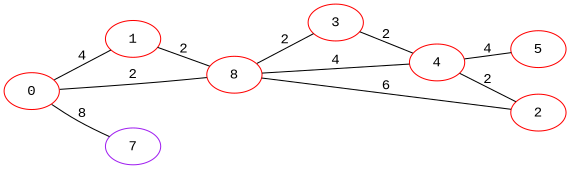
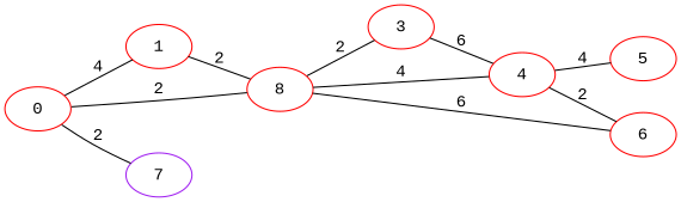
  graph {
    fontname="Liberation Mono"
    rankdir=LR
    node [color=red fontname="Liberation Mono" weight=1]
    edge [fontname="Liberation Mono"]
    0
    1
    n3 [label=8]
    7 [color=purple weight=4]
    3
    4
-   6 [label=2]
+   6
    5
    0 -- 1 [label=4]
    0 -- n3 [label=2]
-   0 -- 7 [label=8]
+   0 -- 7 [label=2]
    1 -- n3 [label=2]
    n3 -- 3 [label=2]
    n3 -- 4 [label=4]
    n3 -- 6 [label=6]
-   3 -- 4 [label=2]
+   3 -- 4 [label=6]
    4 -- 6 [label=2]
    4 -- 5 [label=4]
  }
